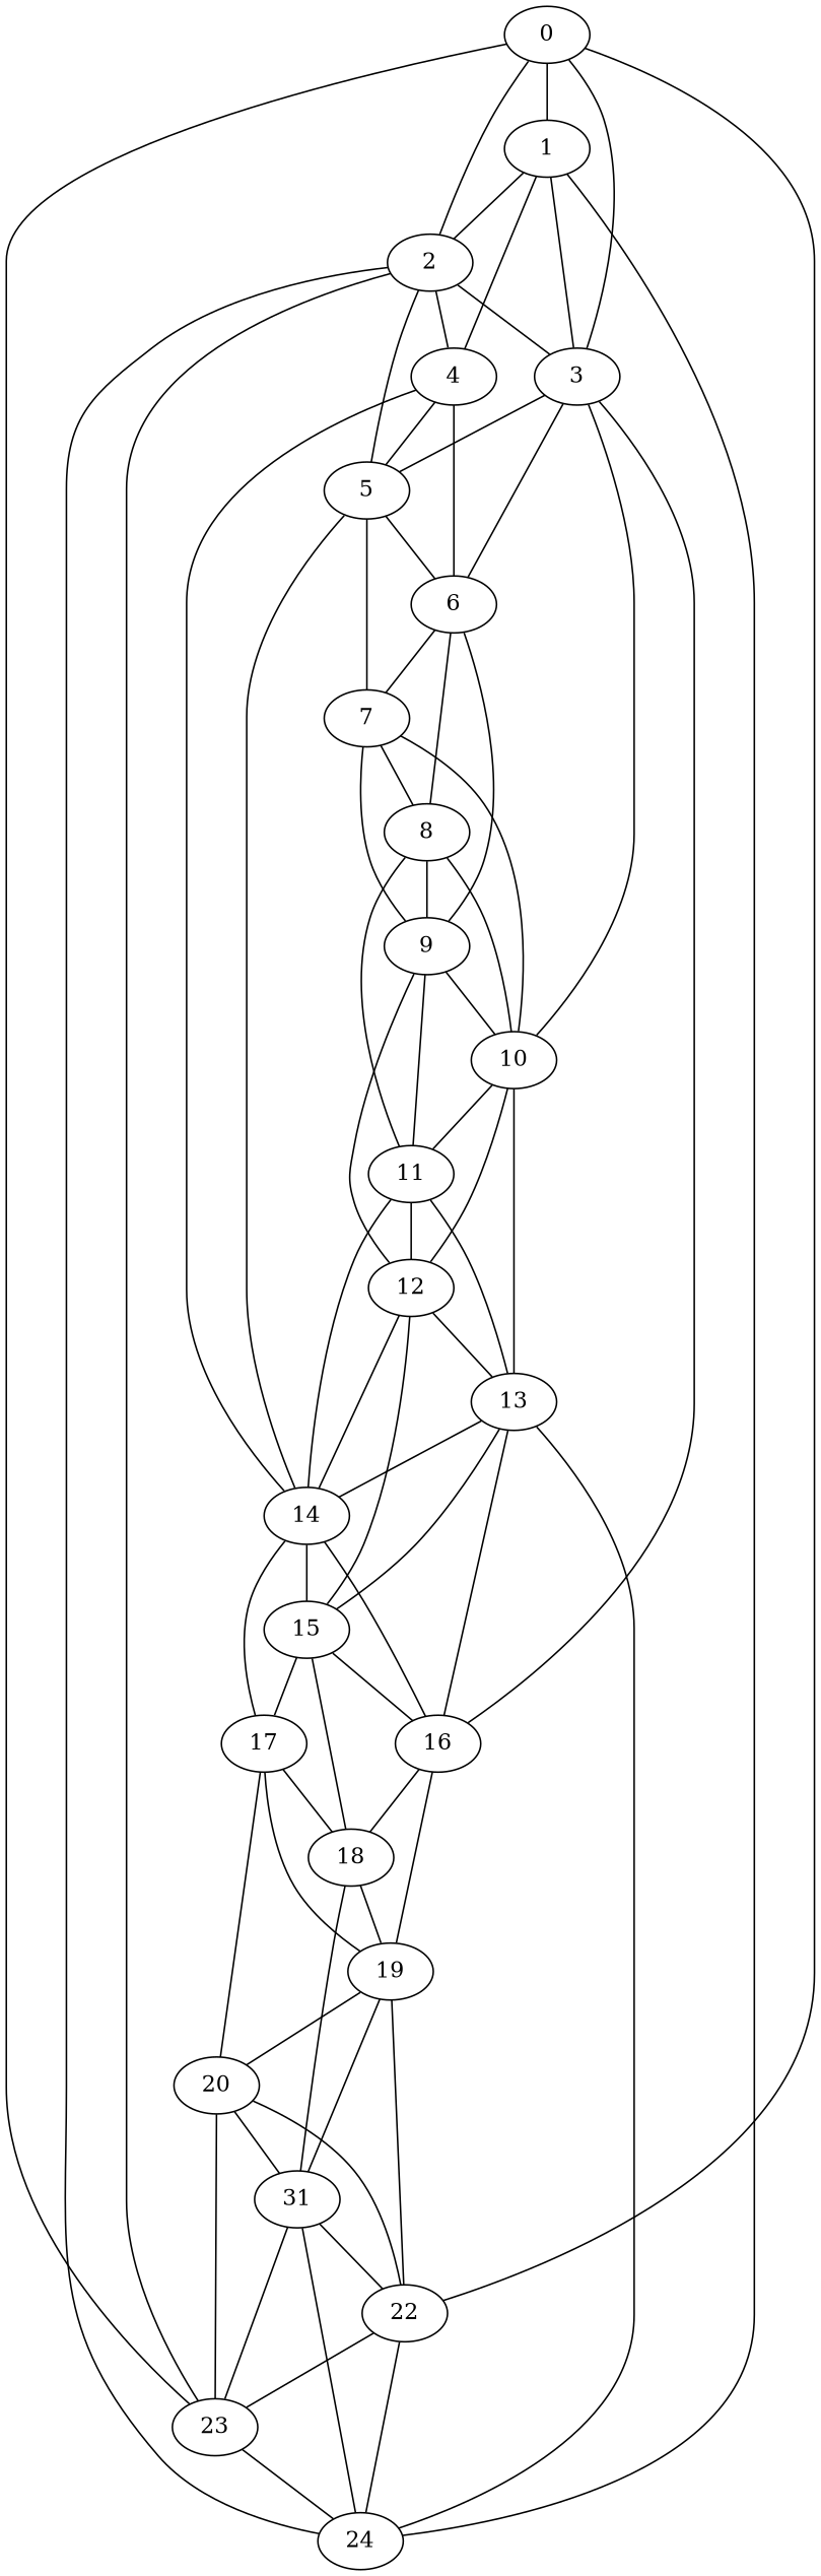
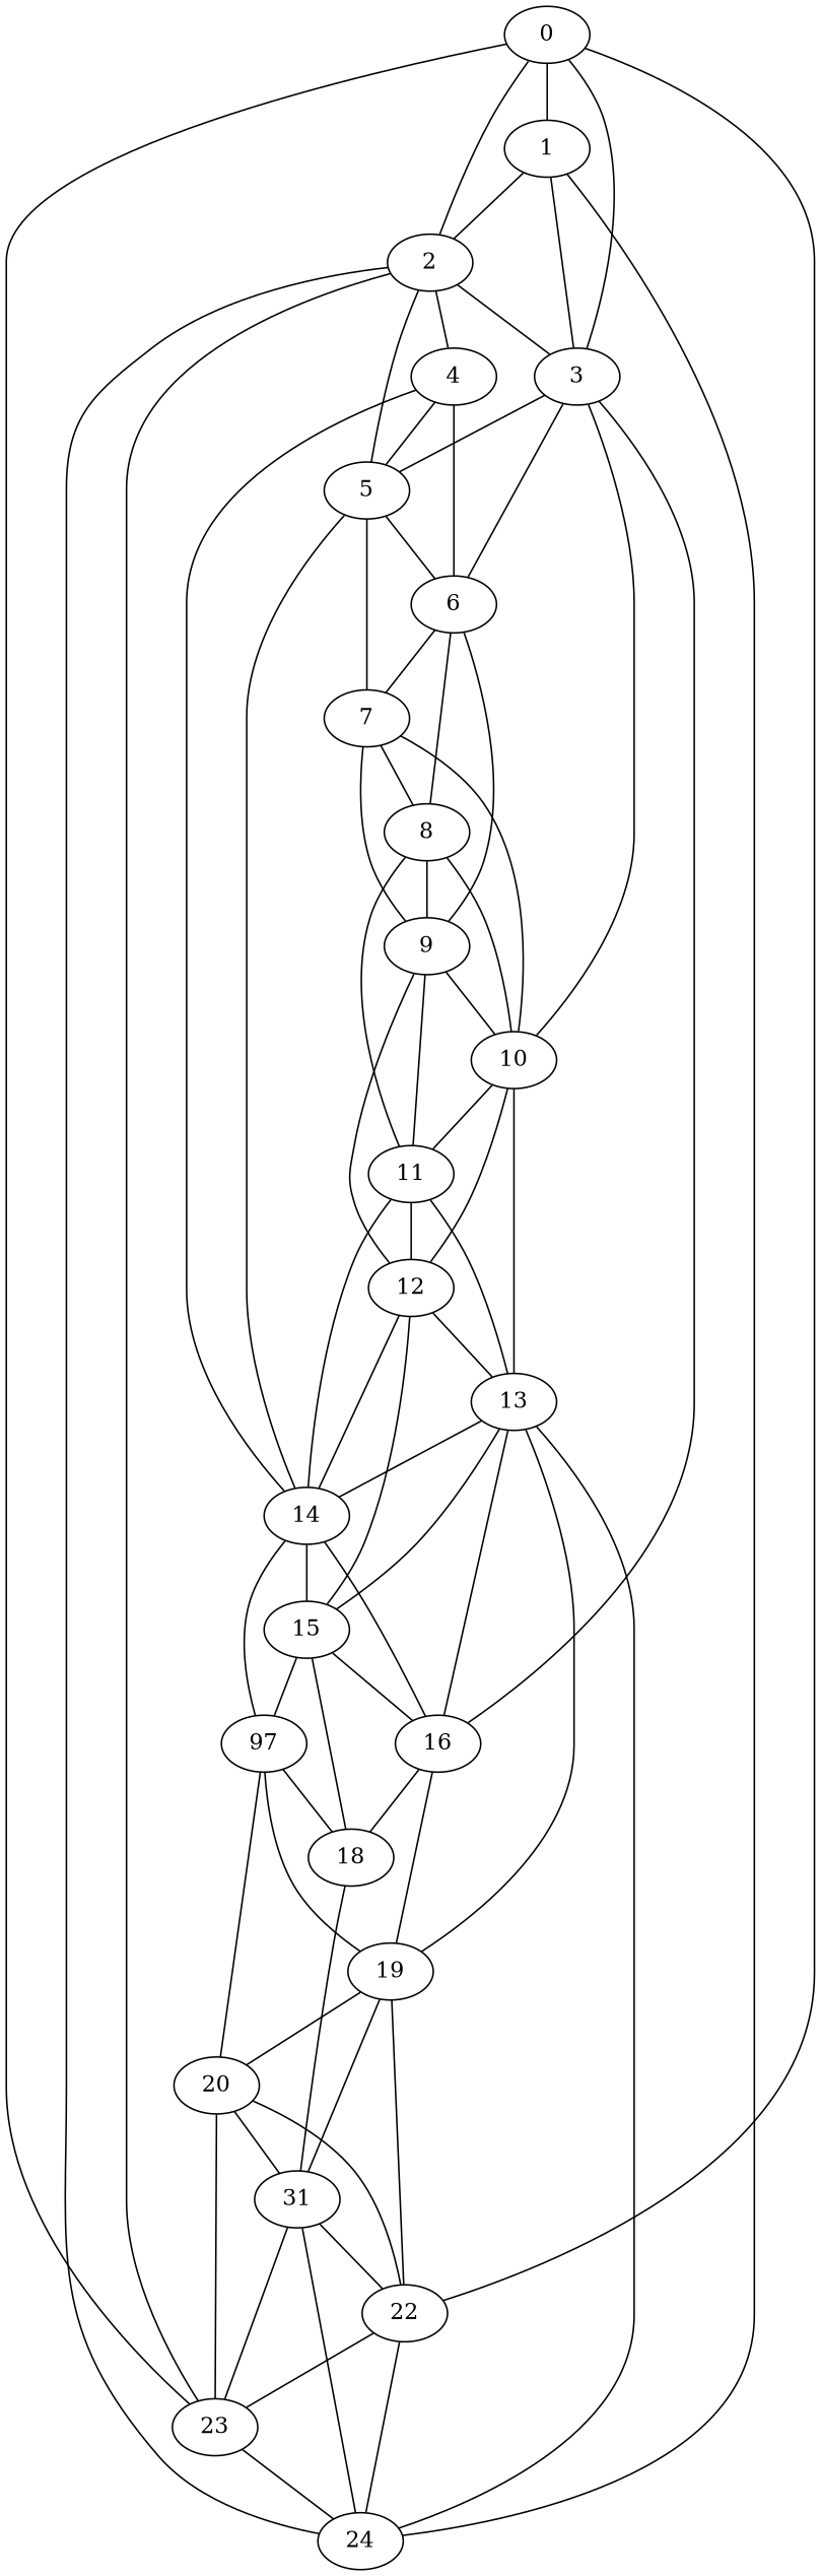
  strict graph {
    edge [is_available=True prob=1.0]
    0
    1
    2
    3
    22
    23
    4
    24
    5
    6
    10
    16
    14
    7
    8
    9
    11
    12
    13
    18
    19
    15
-   17
+   17 [label=97]
    20
    n25 [label=31]
    0 -- 1 [prob=0.876361578485]
    0 -- 2 [prob=0.17759222746]
    0 -- 3 [prob=0.527396808673]
    0 -- 22 [prob=0.915644567758]
    0 -- 23
    1 -- 2
    1 -- 3
-   1 -- 4 [prob=0.627630694777]
    1 -- 24 [prob=0.547013957557]
    2 -- 3 [prob=0.859653441299]
    2 -- 23 [prob=0.605252680072]
    2 -- 4 [prob=0.952474455246]
    2 -- 24
    2 -- 5 [prob=0.852622676935]
    3 -- 5
    3 -- 6 [prob=0.709469791635]
    3 -- 10 [prob=0.550070726443]
    3 -- 16 [prob=0.681037307691]
    22 -- 23 [prob=0.54947461121]
    22 -- 24 [prob=0.29482482122]
    23 -- 24 [prob=0.685358303721]
    4 -- 5
    4 -- 6
    4 -- 14 [prob=0.604593015842]
    5 -- 6 [prob=0.302477285213]
    5 -- 14 [prob=0.49735930682]
    5 -- 7
    6 -- 7 [prob=0.0419437272546]
    6 -- 8 [prob=0.222361204642]
    6 -- 9 [prob=0.947123172199]
    10 -- 11 [prob=0.478356172682]
    10 -- 12
    10 -- 13 [prob=0.433044629888]
    16 -- 18 [prob=0.308961025165]
    16 -- 19
    14 -- 16 [prob=0.255998491915]
    14 -- 15
    14 -- 17 [prob=0.025322545161]
    7 -- 10
    7 -- 8 [prob=0.834397354267]
    7 -- 9 [prob=0.202912884742]
    8 -- 10 [prob=0.905191608032]
    8 -- 9
    8 -- 11 [prob=0.60791628806]
    9 -- 10 [prob=0.317470848659]
    9 -- 11 [prob=0.994292772731]
    9 -- 12 [prob=0.523085512631]
    11 -- 14 [prob=0.473383812223]
    11 -- 12
    11 -- 13 [prob=0.981455154545]
    12 -- 14
    12 -- 13 [prob=0.763725383014]
    12 -- 15 [prob=0.723768079124]
    13 -- 24 [prob=0.441964535035]
    13 -- 16 [prob=0.122507842021]
    13 -- 14 [prob=0.723053727837]
    13 -- 15 [prob=0.637800488516]
-   18 -- 19 [prob=0.563801654955]
+   13 -- 19 [prob=0.563801654955]
    18 -- n25 [prob=0.8095108493]
    19 -- 22 [prob=0.379433946196]
    19 -- 20
    19 -- n25 [prob=0.0805226869953]
    15 -- 16 [prob=0.390662834093]
    15 -- 18 [prob=0.631942431159]
    15 -- 17 [prob=0.865922565522]
    17 -- 18 [prob=0.714971750103]
    17 -- 19 [prob=0.282179721008]
    17 -- 20 [prob=0.489214831841]
    20 -- 22 [prob=0.291845764181]
    20 -- 23 [prob=0.299593271055]
    20 -- n25
    n25 -- 22 [prob=0.834277880912]
    n25 -- 23 [prob=0.972420275681]
    n25 -- 24 [prob=0.854424183039]
  }
